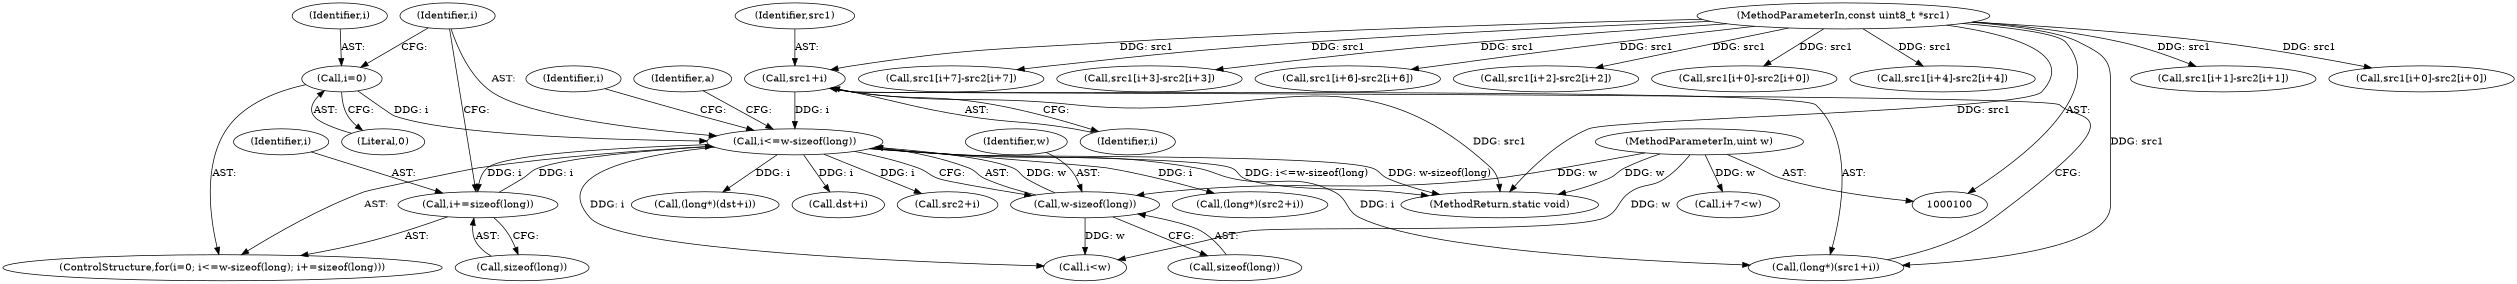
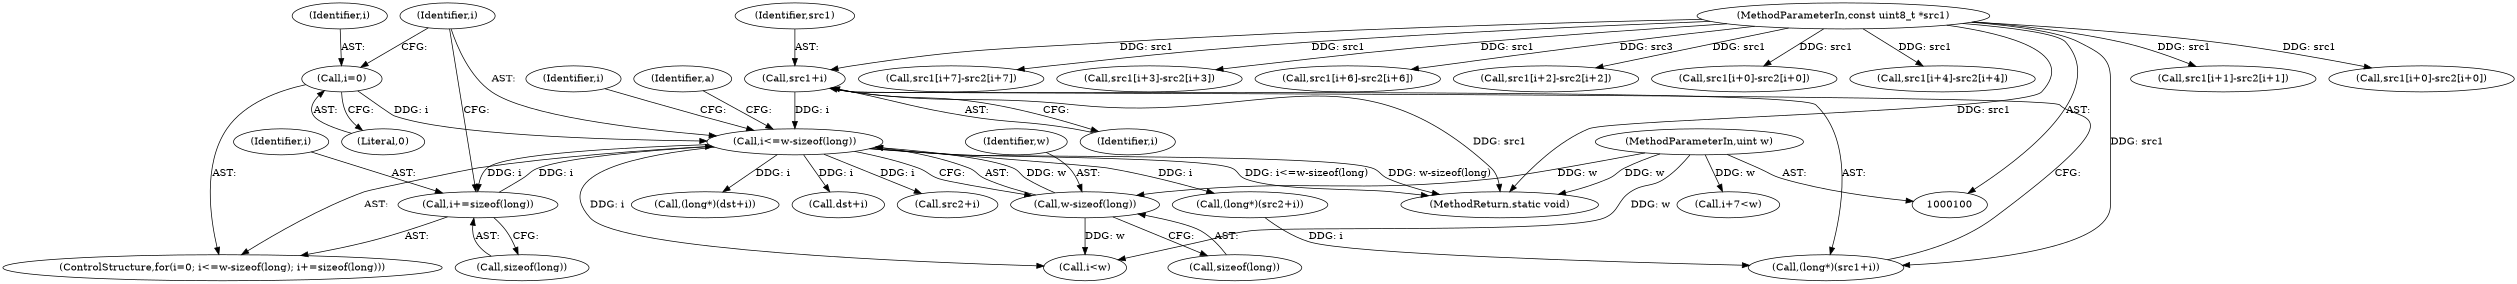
  digraph {
    n1 [label="(Call,src1+i)"]
    n2 [label="(MethodReturn,static void)"]
    n3 [label="(Identifier,i)"]
    n4 [label="(Call,(long*)(src1+i))"]
    n5 [label="(Call,i<=w-sizeof(long))"]
    n6 [label="(MethodParameterIn,const uint8_t *src1)"]
    n7 [label="(Call,src1[i+1]-src2[i+1])"]
    n8 [label="(Call,src1[i+0]-src2[i+0])"]
    n9 [label="(Call,src1[i+7]-src2[i+7])"]
    n10 [label="(Call,src1[i+3]-src2[i+3])"]
    n11 [label="(Call,src1[i+6]-src2[i+6])"]
    n12 [label="(Call,src1[i+2]-src2[i+2])"]
    n13 [label="(Call,src1[i+0]-src2[i+0])"]
    n14 [label="(Call,src1[i+4]-src2[i+4])"]
    1000100
    n16 [label="(Call,i+=sizeof(long))"]
    n17 [label="(Call,w-sizeof(long))"]
    n18 [label="(ControlStructure,for(i=0; i<=w-sizeof(long); i+=sizeof(long)))"]
    n19 [label="(Call,(long*)(dst+i))"]
    n20 [label="(Call,dst+i)"]
    n21 [label="(Call,src2+i)"]
    n22 [label="(Call,(long*)(src2+i))"]
    n23 [label="(Call,i<w)"]
    n24 [label="(Call,sizeof(long))"]
    n25 [label="(Call,sizeof(long))"]
    n26 [label="(Call,i=0)"]
    n27 [label="(Literal,0)"]
    n28 [label="(MethodParameterIn,uint w)"]
    n29 [label="(Call,i+7<w)"]
    n30 [label="(Identifier,src1)"]
    n31 [label="(Identifier,a)"]
    n32 [label="(Identifier,i)"]
    n33 [label="(Identifier,i)"]
    n34 [label="(Identifier,i)"]
    n35 [label="(Identifier,i)"]
    n36 [label="(Identifier,w)"]
    n1 -> n2 [label="DDG: src1"]
    n1 -> n3 [label="CFG: "]
    n1 -> n4 [label="AST: "]
    n1 -> n5 [label="DDG: i"]
    n3 -> n1 [label="AST: "]
    n4 -> n1 [label="CFG: "]
    n5 -> n2 [label="DDG: w-sizeof(long)"]
    n5 -> n2 [label="DDG: i<=w-sizeof(long)"]
-   n5 -> n4 [label="DDG: i"]
+   n22 -> n4 [label="DDG: i"]
    n5 -> n16 [label="DDG: i"]
    n5 -> n17 [label="CFG: "]
    n5 -> n18 [label="AST: "]
    n5 -> n19 [label="DDG: i"]
    n5 -> n20 [label="DDG: i"]
    n5 -> n21 [label="DDG: i"]
    n5 -> n22 [label="DDG: i"]
    n5 -> n23 [label="DDG: i"]
    n6 -> n1 [label="DDG: src1"]
    n6 -> n2 [label="DDG: src1"]
    n6 -> n4 [label="DDG: src1"]
    n6 -> n7 [label="DDG: src1"]
    n6 -> n8 [label="DDG: src1"]
    n6 -> n9 [label="DDG: src1"]
    n6 -> n10 [label="DDG: src1"]
-   n6 -> n11 [label="DDG: src1"]
+   n6 -> n11 [label="DDG: src3"]
    n6 -> n12 [label="DDG: src1"]
    n6 -> n13 [label="DDG: src1"]
    n6 -> n14 [label="DDG: src1"]
    n6 -> 1000100 [label="AST: "]
    n16 -> n5 [label="DDG: i"]
    n16 -> n18 [label="AST: "]
    n16 -> n24 [label="CFG: "]
    n17 -> n5 [label="AST: "]
    n17 -> n5 [label="DDG: w"]
    n17 -> n23 [label="DDG: w"]
    n17 -> n25 [label="CFG: "]
    n24 -> n16 [label="AST: "]
    n25 -> n17 [label="AST: "]
    n26 -> n5 [label="DDG: i"]
    n26 -> n18 [label="AST: "]
    n26 -> n27 [label="CFG: "]
    n27 -> n26 [label="AST: "]
    n28 -> n2 [label="DDG: w"]
    n28 -> 1000100 [label="AST: "]
    n28 -> n17 [label="DDG: w"]
    n28 -> n23 [label="DDG: w"]
    n28 -> n29 [label="DDG: w"]
    n30 -> n1 [label="AST: "]
    n31 -> n5 [label="CFG: "]
    n32 -> n26 [label="AST: "]
    n33 -> n5 [label="AST: "]
    n33 -> n16 [label="CFG: "]
    n33 -> n26 [label="CFG: "]
    n34 -> n5 [label="CFG: "]
    n35 -> n16 [label="AST: "]
    n36 -> n17 [label="AST: "]
  }
